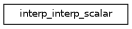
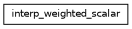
  digraph {
    rankdir=TB
-   n1 [color=black fillcolor=white fontname=Helvetica fontsize=10 height=0.2 label=interp_interp_scalar shape=record style=filled width=0.4]
+   n1 [color=black fillcolor=white fontname=Helvetica fontsize=10 height=0.2 label=interp_weighted_scalar shape=record style=filled width=0.4]
  }
